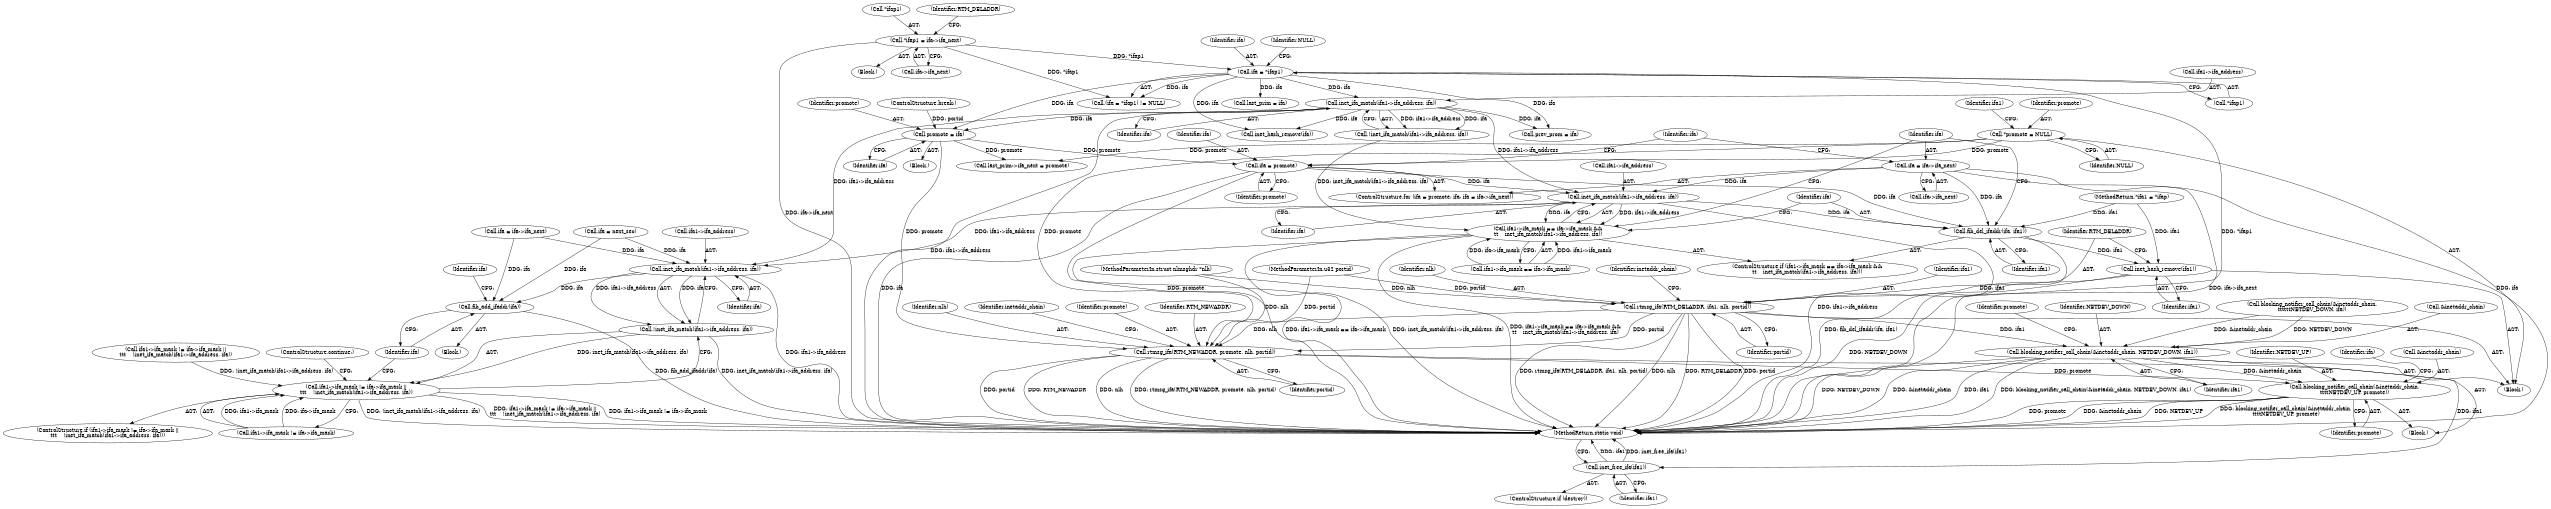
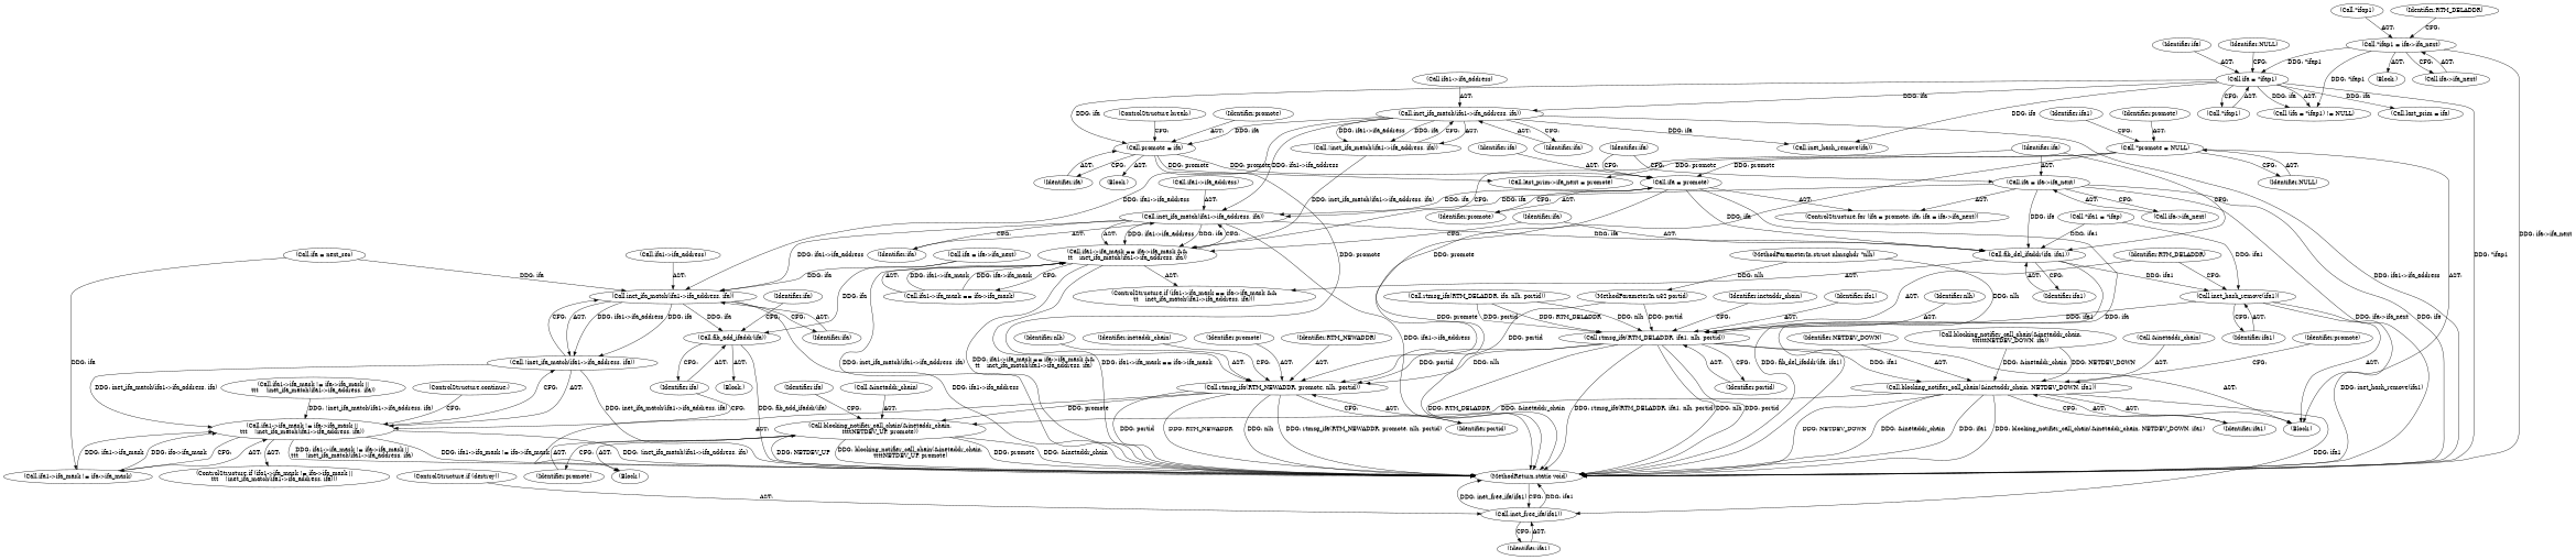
  digraph {
    n1 [label="(Call,inet_ifa_match(ifa1->ifa_address, ifa))"]
    n2 [label="(Call,ifa1->ifa_mask == ifa->ifa_mask &&\n\t\t    inet_ifa_match(ifa1->ifa_address, ifa))"]
    n3 [label="(Call,fib_del_ifaddr(ifa, ifa1))"]
    n4 [label="(Call,inet_ifa_match(ifa1->ifa_address, ifa))"]
    n5 [label="(Identifier,ifa)"]
    n6 [label="(MethodReturn,static void)"]
    n7 [label="(ControlStructure,if (ifa1->ifa_mask == ifa->ifa_mask &&\n\t\t    inet_ifa_match(ifa1->ifa_address, ifa)))"]
    n8 [label="(Call,ifa1->ifa_mask == ifa->ifa_mask)"]
    n9 [label="(Call,inet_hash_remove(ifa1))"]
    n10 [label="(Identifier,ifa1)"]
    n11 [label="(Call,!inet_ifa_match(ifa1->ifa_address, ifa))"]
    n12 [label="(Call,fib_add_ifaddr(ifa))"]
    n13 [label="(Identifier,ifa)"]
    n14 [label="(Call,inet_free_ifa(ifa1))"]
    n15 [label="(Call,inet_ifa_match(ifa1->ifa_address, ifa))"]
    n16 [label="(Call,promote = ifa)"]
-   n17 [label="(Call,prev_prom = ifa)"]
    n18 [label="(Call,!inet_ifa_match(ifa1->ifa_address, ifa))"]
    n19 [label="(Call,inet_hash_remove(ifa))"]
    n20 [label="(Identifier,ifa)"]
    n21 [label="(Call,ifa = promote)"]
    n22 [label="(Call,rtmsg_ifa(RTM_NEWADDR, promote, nlh, portid))"]
    n23 [label="(Call,last_prim->ifa_next = promote)"]
    n24 [label="(Identifier,ifa)"]
    n25 [label="(Block,)"]
    n26 [label="(Call,ifa = *ifap1)"]
    n27 [label="(Call,*ifap1)"]
    n28 [label="(Call,(ifa = *ifap1) != NULL)"]
    n29 [label="(Call,last_prim = ifa)"]
    n30 [label="(Call,*ifap1 = ifa->ifa_next)"]
    n31 [label="(Block,)"]
    n32 [label="(Call,ifa->ifa_next)"]
    n33 [label="(Call,ifa = ifa->ifa_next)"]
    n34 [label="(ControlStructure,for (ifa = promote; ifa; ifa = ifa->ifa_next))"]
    n35 [label="(Call,ifa->ifa_next)"]
    n36 [label="(Identifier,promote)"]
    n37 [label="(Call,*promote = NULL)"]
    n38 [label="(Block,)"]
    n39 [label="(Identifier,NULL)"]
    n40 [label="(Call,blocking_notifier_call_chain(&inetaddr_chain,\n\t\t\t\tNETDEV_UP, promote))"]
    n41 [label="(Block,)"]
    n42 [label="(Identifier,portid)"]
    n43 [label="(Call,rtmsg_ifa(RTM_DELADDR, ifa1, nlh, portid))"]
    n44 [label="(Identifier,ifa1)"]
    n45 [label="(Call,blocking_notifier_call_chain(&inetaddr_chain, NETDEV_DOWN, ifa1))"]
    n46 [label="(Identifier,portid)"]
    n47 [label="(Identifier,ifa1)"]
    n48 [label="(Identifier,promote)"]
    n49 [label="(ControlStructure,if (destroy))"]
    n50 [label="(Identifier,ifa1)"]
    n51 [label="(Call,ifa1->ifa_mask != ifa->ifa_mask ||\n\t\t\t    !inet_ifa_match(ifa1->ifa_address, ifa))"]
    n52 [label="(Identifier,ifa)"]
    n53 [label="(Block,)"]
    n54 [label="(Call,ifa1->ifa_mask != ifa->ifa_mask)"]
    n55 [label="(ControlStructure,if (ifa1->ifa_mask != ifa->ifa_mask ||\n\t\t\t    !inet_ifa_match(ifa1->ifa_address, ifa)))"]
    n56 [label="(Call,ifa1->ifa_mask != ifa->ifa_mask ||\n\t\t\t    !inet_ifa_match(ifa1->ifa_address, ifa))"]
    n57 [label="(ControlStructure,break;)"]
    n58 [label="(Call,&inetaddr_chain)"]
    n59 [label="(Identifier,ifa)"]
    n60 [label="(Identifier,ifa1)"]
    n61 [label="(MethodParameterIn,u32 portid)"]
    n62 [label="(Identifier,nlh)"]
    n63 [label="(Call,ifa1->ifa_address)"]
    n64 [label="(Call,*ifap1)"]
    n65 [label="(Identifier,ifa)"]
    n66 [label="(Identifier,ifa)"]
    n67 [label="(Call,ifa = next_sec)"]
    n68 [label="(Call,&inetaddr_chain)"]
    n69 [label="(Identifier,promote)"]
-   n70 [label="(MethodReturn,*ifa1 = *ifap)"]
+   n70 [label="(Call,*ifa1 = *ifap)"]
    n71 [label="(Identifier,RTM_DELADDR)"]
    n72 [label="(Identifier,RTM_DELADDR)"]
+   n73 [label="(Call,rtmsg_ifa(RTM_DELADDR, ifa, nlh, portid))"]
    n74 [label="(ControlStructure,continue;)"]
    n75 [label="(Identifier,ifa)"]
    n76 [label="(MethodParameterIn,struct nlmsghdr *nlh)"]
    n77 [label="(Identifier,NETDEV_DOWN)"]
-   n78 [label="(Identifier,NETDEV_UP)"]
    n79 [label="(Identifier,promote)"]
    n80 [label="(Identifier,ifa)"]
    n81 [label="(Identifier,RTM_NEWADDR)"]
    n82 [label="(Identifier,inetaddr_chain)"]
    n83 [label="(Identifier,nlh)"]
    n84 [label="(Call,blocking_notifier_call_chain(&inetaddr_chain,\n\t\t\t\t\t\tNETDEV_DOWN, ifa))"]
    n85 [label="(Identifier,ifa)"]
    n86 [label="(Call,ifa1->ifa_address)"]
    n87 [label="(Identifier,inetaddr_chain)"]
    n88 [label="(Identifier,promote)"]
    n89 [label="(Identifier,promote)"]
    n90 [label="(Call,ifa1->ifa_address)"]
    n91 [label="(Identifier,NULL)"]
    n92 [label="(Call,ifa = ifa->ifa_next)"]
    n93 [label="(Identifier,ifa1)"]
    n94 [label="(Identifier,ifa)"]
    n1 -> n2 [label="AST: "]
    n1 -> n2 [label="DDG: ifa1->ifa_address"]
    n1 -> n2 [label="DDG: ifa"]
    n1 -> n3 [label="DDG: ifa"]
    n1 -> n4 [label="DDG: ifa1->ifa_address"]
    n1 -> n5 [label="CFG: "]
    n1 -> n6 [label="DDG: ifa1->ifa_address"]
    n2 -> n1 [label="CFG: "]
    n2 -> n6 [label="DDG: ifa1->ifa_mask == ifa->ifa_mask &&\n\t\t    inet_ifa_match(ifa1->ifa_address, ifa)"]
    n2 -> n6 [label="DDG: ifa1->ifa_mask == ifa->ifa_mask"]
    n2 -> n6 [label="DDG: inet_ifa_match(ifa1->ifa_address, ifa)"]
    n2 -> n7 [label="AST: "]
    n2 -> n8 [label="CFG: "]
    n3 -> n6 [label="DDG: fib_del_ifaddr(ifa, ifa1)"]
    n3 -> n7 [label="AST: "]
    n3 -> n9 [label="DDG: ifa1"]
    n3 -> n10 [label="CFG: "]
    n4 -> n6 [label="DDG: ifa1->ifa_address"]
    n4 -> n11 [label="AST: "]
    n4 -> n11 [label="DDG: ifa1->ifa_address"]
    n4 -> n11 [label="DDG: ifa"]
    n4 -> n12 [label="DDG: ifa"]
    n4 -> n13 [label="CFG: "]
    n5 -> n1 [label="AST: "]
    n6 -> n14 [label="CFG: "]
    n8 -> n2 [label="AST: "]
    n8 -> n2 [label="DDG: ifa1->ifa_mask"]
    n8 -> n2 [label="DDG: ifa->ifa_mask"]
-   n9 -> n6 [label="DDG: NETDEV_DOWN"]
+   n9 -> n6 [label="DDG: inet_hash_remove(ifa1)"]
    n9 -> n38 [label="AST: "]
    n9 -> n43 [label="DDG: ifa1"]
    n9 -> n44 [label="CFG: "]
    n10 -> n3 [label="AST: "]
    n11 -> n4 [label="CFG: "]
    n11 -> n6 [label="DDG: inet_ifa_match(ifa1->ifa_address, ifa)"]
    n11 -> n51 [label="AST: "]
    n11 -> n51 [label="DDG: inet_ifa_match(ifa1->ifa_address, ifa)"]
    n12 -> n6 [label="DDG: fib_add_ifaddr(ifa)"]
    n12 -> n52 [label="CFG: "]
    n12 -> n53 [label="AST: "]
    n13 -> n4 [label="AST: "]
    n14 -> n6 [label="DDG: ifa1"]
    n14 -> n6 [label="DDG: inet_free_ifa(ifa1)"]
-   n14 -> n49 [label="AST: "]
+   n49 -> n14 [label="AST: "]
    n14 -> n50 [label="CFG: "]
    n15 -> n1 [label="DDG: ifa1->ifa_address"]
    n15 -> n4 [label="DDG: ifa1->ifa_address"]
    n15 -> n6 [label="DDG: ifa1->ifa_address"]
    n15 -> n16 [label="DDG: ifa"]
-   n15 -> n17 [label="DDG: ifa"]
    n15 -> n18 [label="AST: "]
    n15 -> n18 [label="DDG: ifa1->ifa_address"]
    n15 -> n18 [label="DDG: ifa"]
    n15 -> n19 [label="DDG: ifa"]
    n15 -> n20 [label="CFG: "]
    n16 -> n21 [label="DDG: promote"]
    n16 -> n22 [label="DDG: promote"]
    n16 -> n23 [label="DDG: promote"]
    n16 -> n24 [label="CFG: "]
    n16 -> n25 [label="AST: "]
    n18 -> n2 [label="DDG: inet_ifa_match(ifa1->ifa_address, ifa)"]
    n18 -> n15 [label="CFG: "]
    n20 -> n15 [label="AST: "]
    n21 -> n1 [label="DDG: ifa"]
    n21 -> n3 [label="DDG: ifa"]
    n21 -> n6 [label="DDG: promote"]
    n21 -> n6 [label="DDG: ifa"]
    n21 -> n34 [label="AST: "]
    n21 -> n36 [label="CFG: "]
    n22 -> n6 [label="DDG: portid"]
    n22 -> n6 [label="DDG: RTM_NEWADDR"]
    n22 -> n6 [label="DDG: nlh"]
    n22 -> n6 [label="DDG: rtmsg_ifa(RTM_NEWADDR, promote, nlh, portid)"]
    n22 -> n40 [label="DDG: promote"]
    n22 -> n41 [label="AST: "]
    n22 -> n42 [label="CFG: "]
    n24 -> n16 [label="AST: "]
    n26 -> n6 [label="DDG: *ifap1"]
    n26 -> n15 [label="DDG: ifa"]
    n26 -> n16 [label="DDG: ifa"]
-   n26 -> n17 [label="DDG: ifa"]
    n26 -> n19 [label="DDG: ifa"]
    n26 -> n27 [label="CFG: "]
    n26 -> n28 [label="AST: "]
    n26 -> n28 [label="DDG: ifa"]
    n26 -> n29 [label="DDG: ifa"]
    n27 -> n26 [label="AST: "]
    n30 -> n6 [label="DDG: ifa->ifa_next"]
    n30 -> n26 [label="DDG: *ifap1"]
    n30 -> n28 [label="DDG: *ifap1"]
    n30 -> n31 [label="AST: "]
    n30 -> n32 [label="CFG: "]
    n32 -> n30 [label="AST: "]
    n33 -> n1 [label="DDG: ifa"]
    n33 -> n3 [label="DDG: ifa"]
    n33 -> n6 [label="DDG: ifa"]
    n33 -> n6 [label="DDG: ifa->ifa_next"]
    n33 -> n34 [label="AST: "]
    n33 -> n35 [label="CFG: "]
    n35 -> n33 [label="AST: "]
    n36 -> n21 [label="AST: "]
    n37 -> n21 [label="DDG: promote"]
    n37 -> n22 [label="DDG: promote"]
    n37 -> n23 [label="DDG: promote"]
    n37 -> n38 [label="AST: "]
    n37 -> n39 [label="CFG: "]
    n39 -> n37 [label="AST: "]
    n40 -> n6 [label="DDG: promote"]
    n40 -> n6 [label="DDG: &inetaddr_chain"]
    n40 -> n6 [label="DDG: NETDEV_UP"]
    n40 -> n6 [label="DDG: blocking_notifier_call_chain(&inetaddr_chain,\n\t\t\t\tNETDEV_UP, promote)"]
    n40 -> n41 [label="AST: "]
    n40 -> n48 [label="CFG: "]
    n42 -> n22 [label="AST: "]
    n43 -> n6 [label="DDG: RTM_DELADDR"]
    n43 -> n6 [label="DDG: rtmsg_ifa(RTM_DELADDR, ifa1, nlh, portid)"]
    n43 -> n6 [label="DDG: nlh"]
    n43 -> n6 [label="DDG: portid"]
    n43 -> n22 [label="DDG: nlh"]
    n43 -> n22 [label="DDG: portid"]
    n43 -> n38 [label="AST: "]
    n43 -> n45 [label="DDG: ifa1"]
    n43 -> n46 [label="CFG: "]
    n44 -> n9 [label="AST: "]
    n45 -> n6 [label="DDG: NETDEV_DOWN"]
    n45 -> n6 [label="DDG: &inetaddr_chain"]
    n45 -> n6 [label="DDG: ifa1"]
    n45 -> n6 [label="DDG: blocking_notifier_call_chain(&inetaddr_chain, NETDEV_DOWN, ifa1)"]
    n45 -> n14 [label="DDG: ifa1"]
    n45 -> n38 [label="AST: "]
    n45 -> n40 [label="DDG: &inetaddr_chain"]
    n45 -> n47 [label="CFG: "]
    n46 -> n43 [label="AST: "]
    n47 -> n45 [label="AST: "]
    n48 -> n40 [label="AST: "]
    n50 -> n14 [label="AST: "]
    n51 -> n6 [label="DDG: ifa1->ifa_mask != ifa->ifa_mask ||\n\t\t\t    !inet_ifa_match(ifa1->ifa_address, ifa)"]
    n51 -> n6 [label="DDG: ifa1->ifa_mask != ifa->ifa_mask"]
    n51 -> n6 [label="DDG: !inet_ifa_match(ifa1->ifa_address, ifa)"]
    n51 -> n11 [label="CFG: "]
    n51 -> n54 [label="CFG: "]
    n51 -> n55 [label="AST: "]
    n52 -> n12 [label="AST: "]
    n52 -> n51 [label="CFG: "]
    n54 -> n51 [label="AST: "]
    n54 -> n51 [label="DDG: ifa1->ifa_mask"]
    n54 -> n51 [label="DDG: ifa->ifa_mask"]
    n56 -> n51 [label="DDG: !inet_ifa_match(ifa1->ifa_address, ifa)"]
-   n57 -> n16 [label="DDG: portid"]
+   n57 -> n16 [label="CFG: "]
    n58 -> n45 [label="AST: "]
    n59 -> n12 [label="CFG: "]
    n60 -> n43 [label="AST: "]
    n61 -> n22 [label="DDG: portid"]
    n61 -> n43 [label="DDG: portid"]
    n62 -> n43 [label="AST: "]
    n63 -> n15 [label="AST: "]
    n64 -> n30 [label="AST: "]
    n65 -> n26 [label="AST: "]
    n66 -> n21 [label="AST: "]
    n67 -> n4 [label="DDG: ifa"]
-   n67 -> n12 [label="DDG: ifa"]
+   n67 -> n54 [label="DDG: ifa"]
    n68 -> n40 [label="AST: "]
    n69 -> n45 [label="CFG: "]
    n70 -> n3 [label="DDG: ifa1"]
    n70 -> n9 [label="DDG: ifa1"]
    n71 -> n9 [label="CFG: "]
    n71 -> n43 [label="AST: "]
    n72 -> n30 [label="CFG: "]
+   n73 -> n43 [label="DDG: RTM_DELADDR"]
+   n73 -> n43 [label="DDG: nlh"]
+   n73 -> n43 [label="DDG: portid"]
    n74 -> n51 [label="CFG: "]
    n75 -> n2 [label="CFG: "]
    n75 -> n3 [label="AST: "]
-   n76 -> n22 [label="DDG: nlh"]
+   n76 -> n61 [label="DDG: nlh"]
    n76 -> n43 [label="DDG: nlh"]
    n77 -> n45 [label="AST: "]
-   n78 -> n40 [label="AST: "]
    n79 -> n22 [label="AST: "]
    n80 -> n2 [label="CFG: "]
    n80 -> n3 [label="CFG: "]
    n80 -> n33 [label="AST: "]
    n81 -> n22 [label="AST: "]
    n82 -> n43 [label="CFG: "]
    n83 -> n22 [label="AST: "]
    n84 -> n45 [label="DDG: &inetaddr_chain"]
    n84 -> n45 [label="DDG: NETDEV_DOWN"]
    n85 -> n21 [label="CFG: "]
    n85 -> n33 [label="CFG: "]
    n86 -> n4 [label="AST: "]
    n87 -> n22 [label="CFG: "]
    n88 -> n37 [label="AST: "]
    n89 -> n16 [label="AST: "]
    n90 -> n1 [label="AST: "]
    n91 -> n26 [label="CFG: "]
    n92 -> n4 [label="DDG: ifa"]
    n92 -> n12 [label="DDG: ifa"]
    n93 -> n37 [label="CFG: "]
    n94 -> n40 [label="CFG: "]
  }
